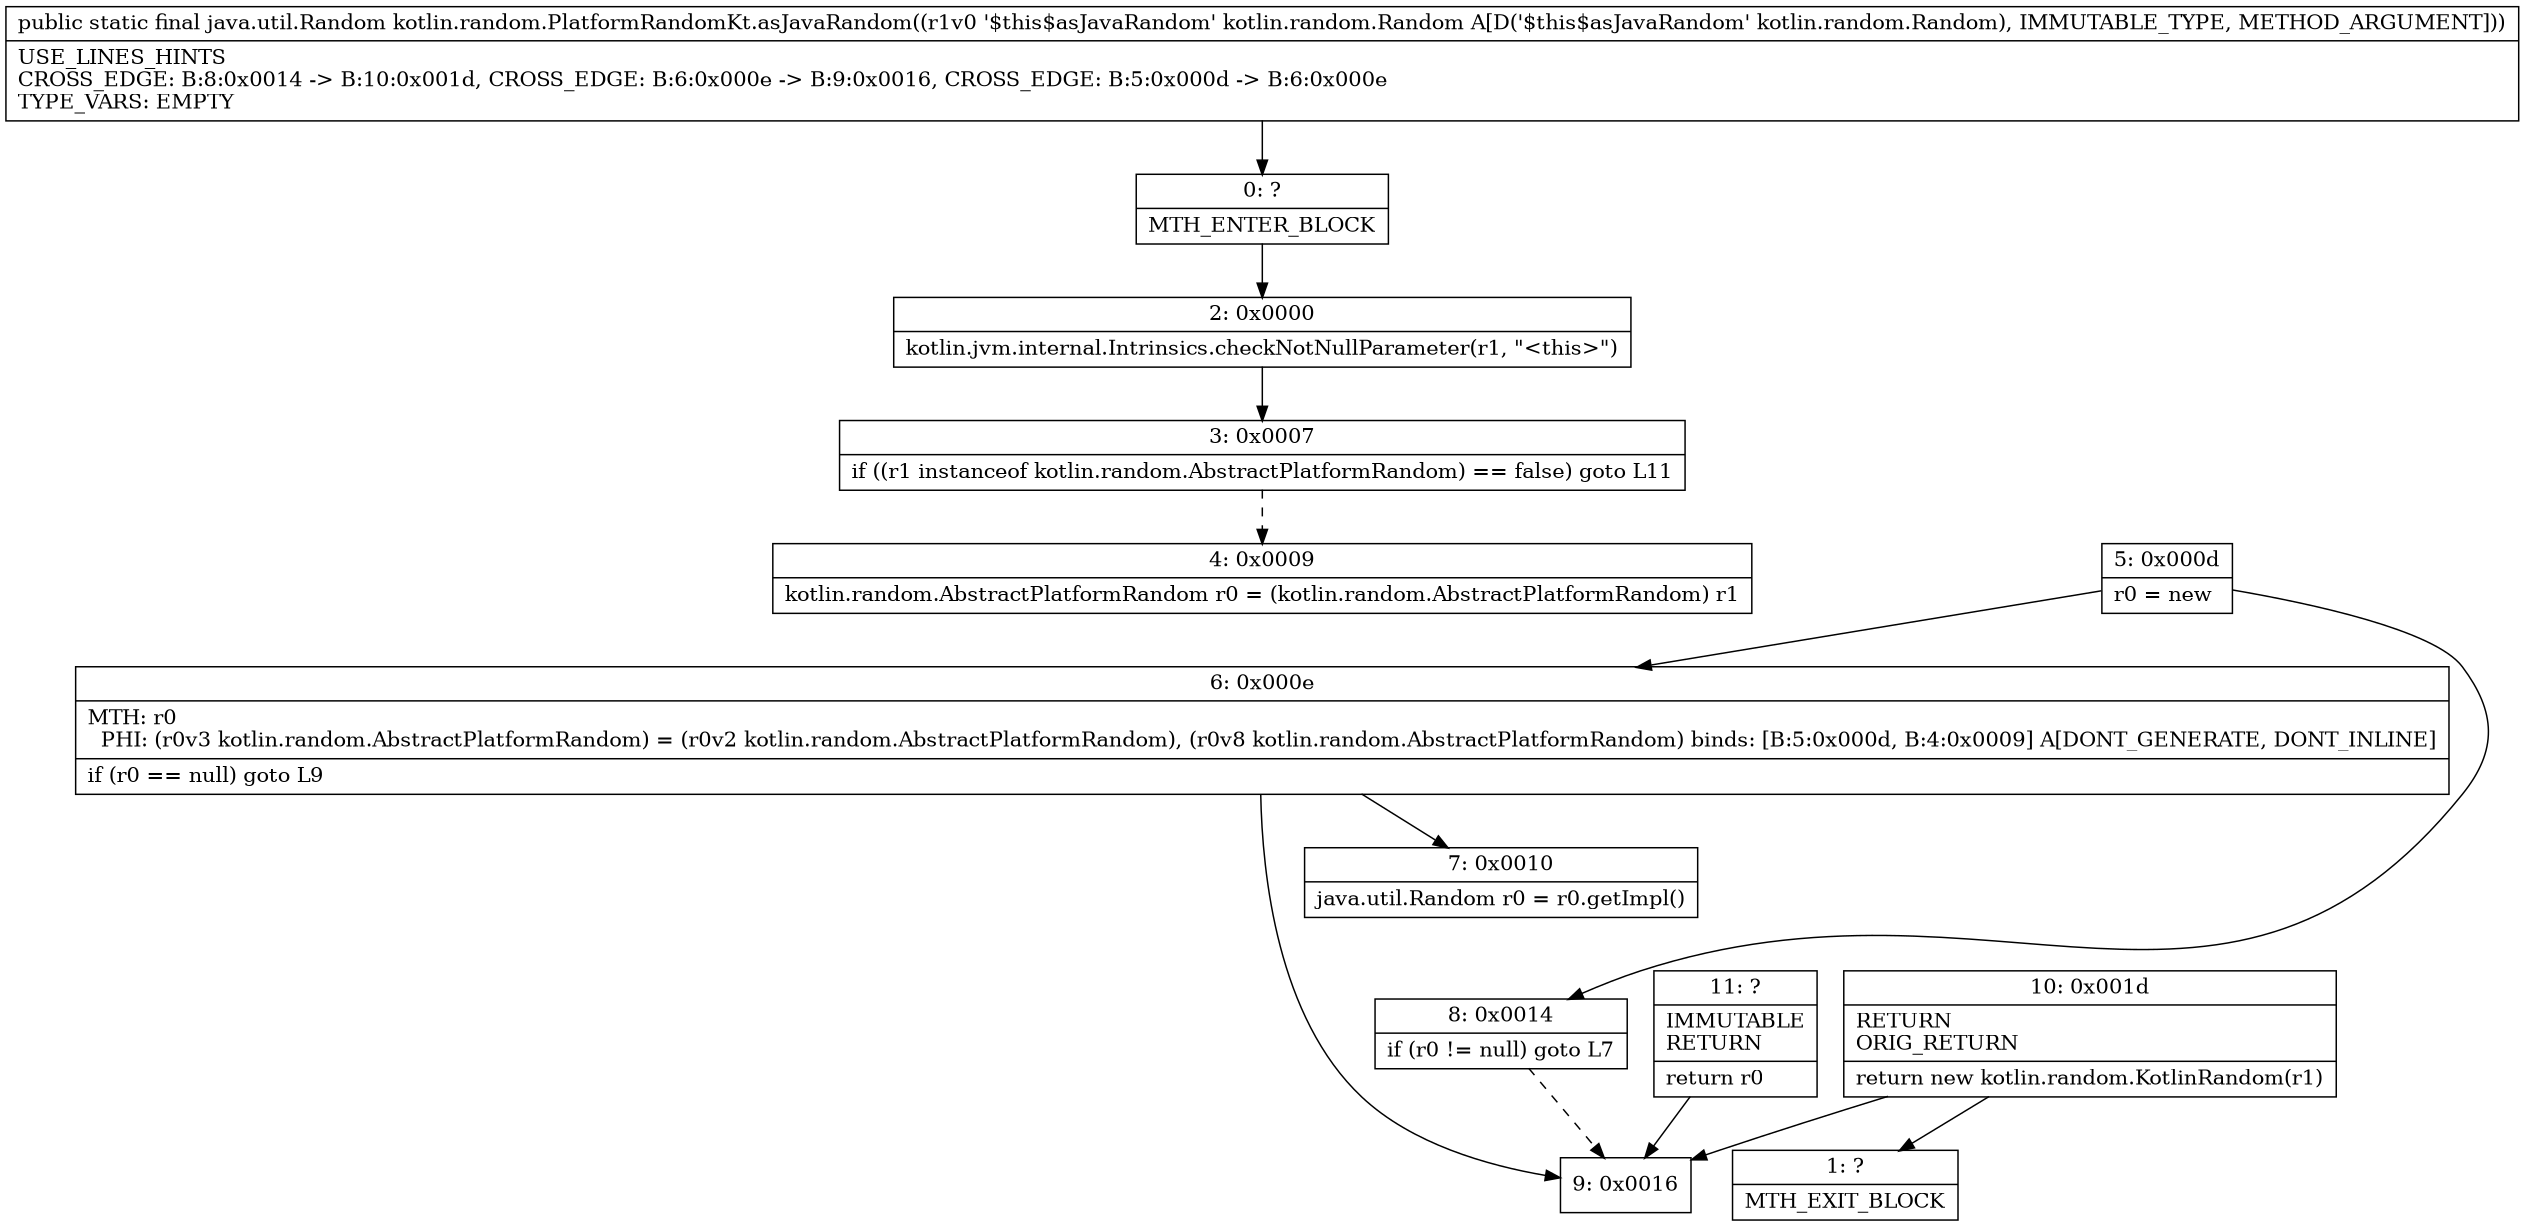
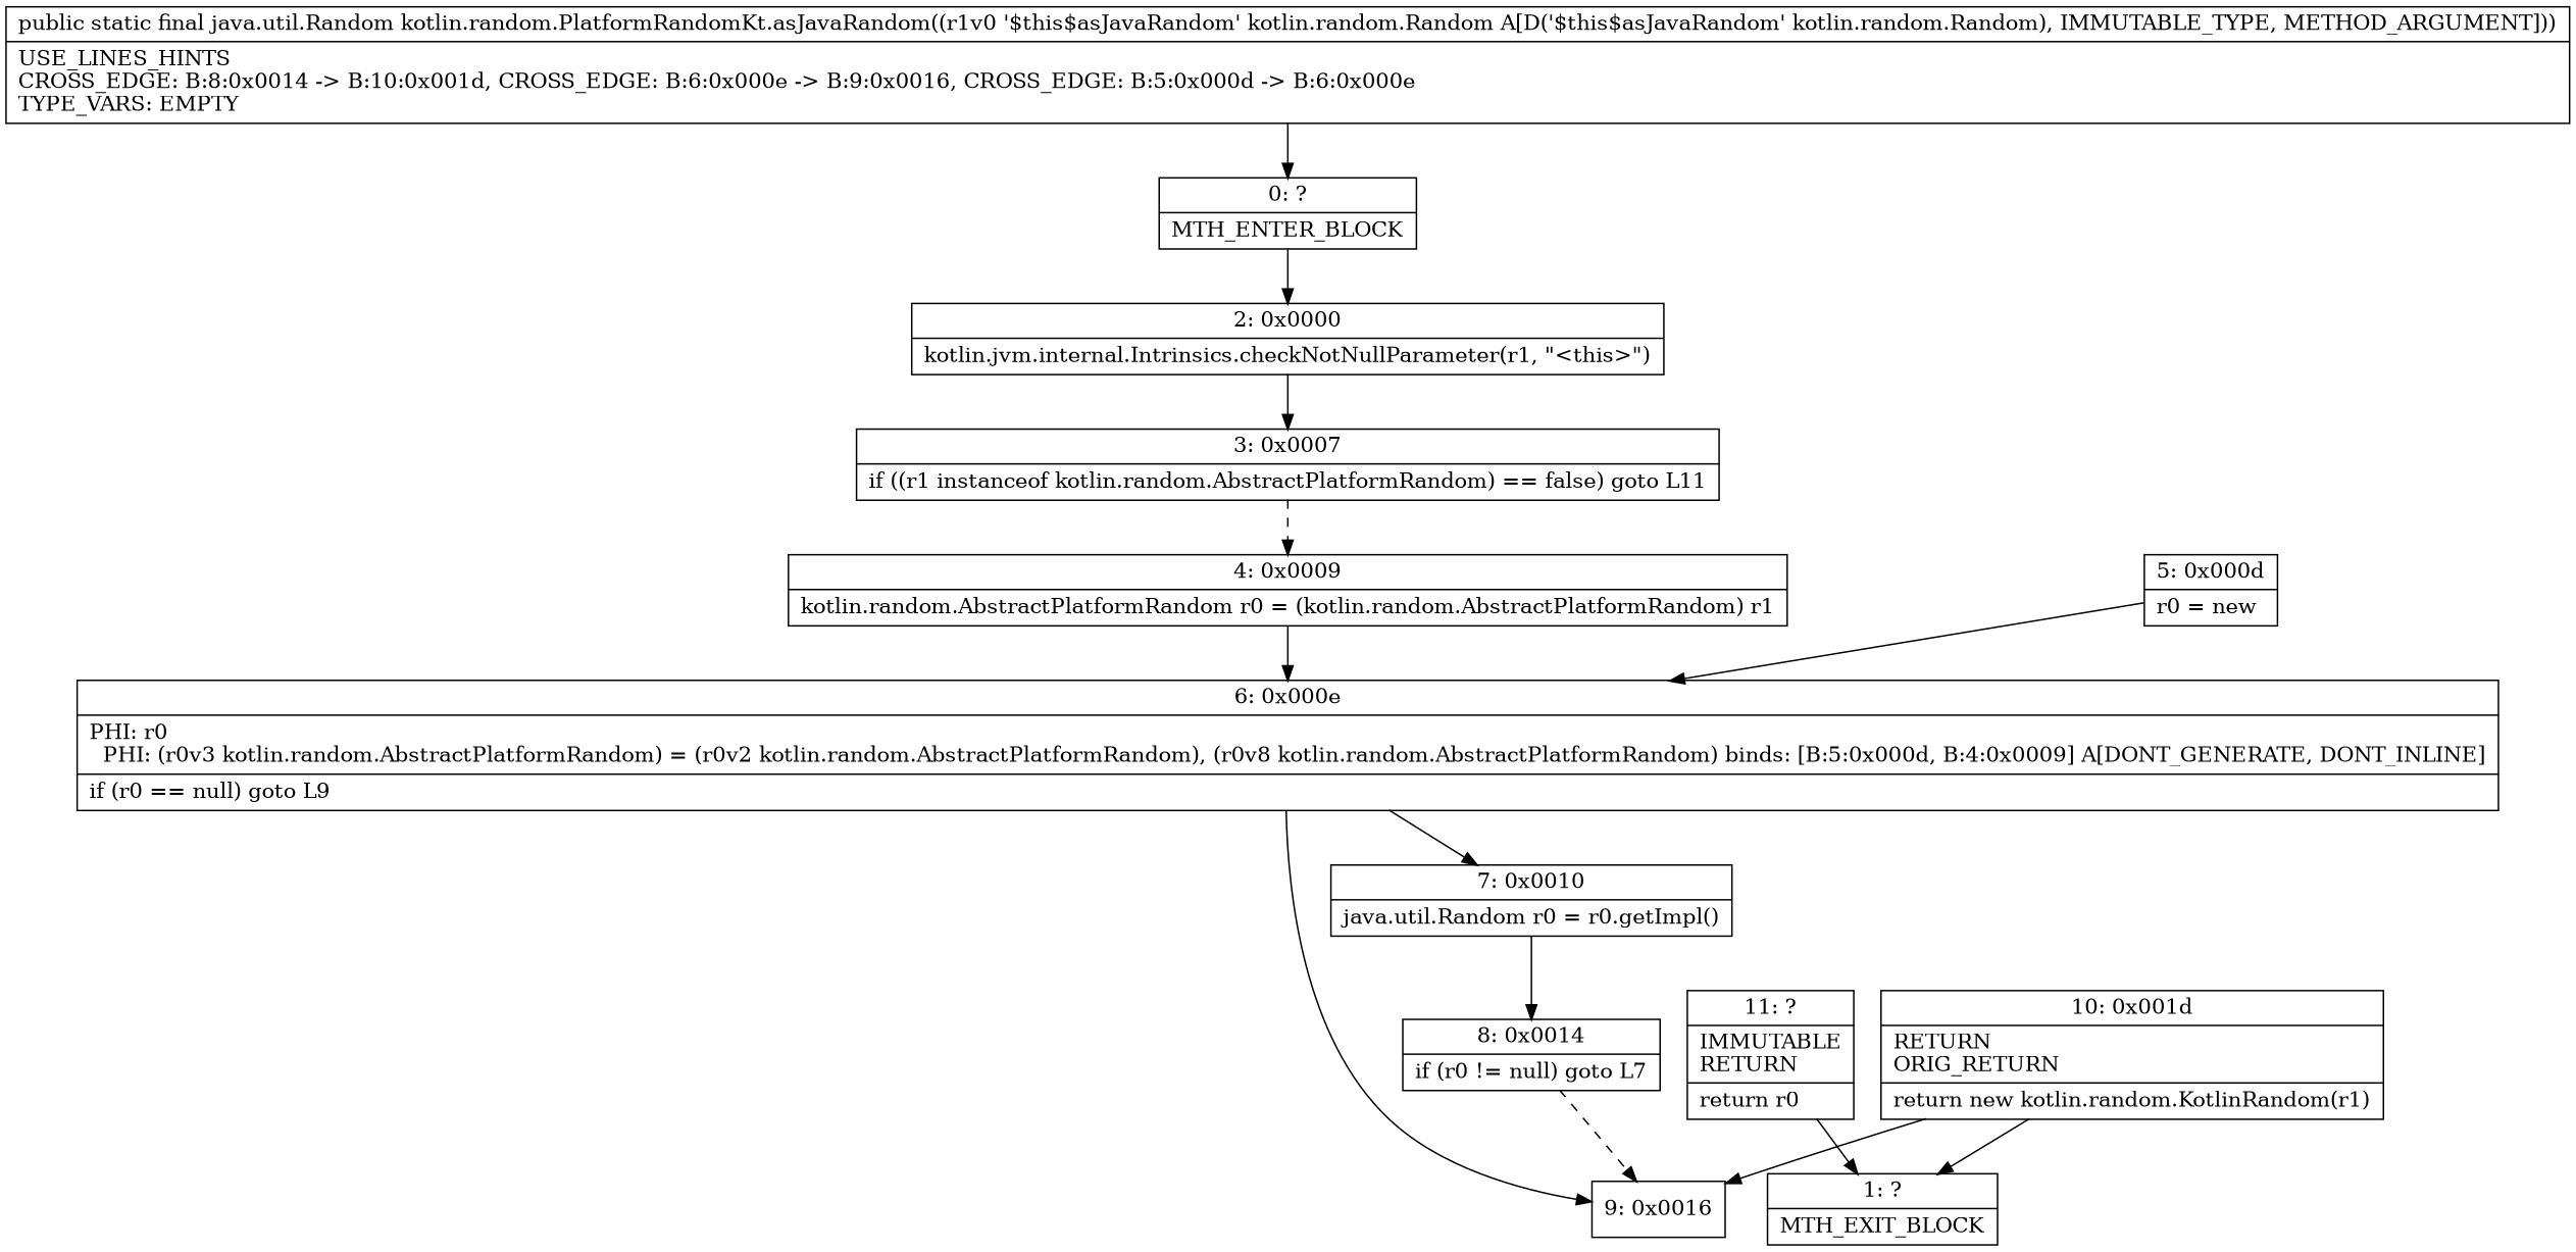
  digraph {
    node [shape=record]
    n1 [label="{0\:\ ?|MTH_ENTER_BLOCK\l}"]
    n2 [label="{2\:\ 0x0000|kotlin.jvm.internal.Intrinsics.checkNotNullParameter(r1, \"\<this\>\")\l}"]
    n3 [label="{3\:\ 0x0007|if ((r1 instanceof kotlin.random.AbstractPlatformRandom) == false) goto L11\l}"]
    n4 [label="{4\:\ 0x0009|kotlin.random.AbstractPlatformRandom r0 = (kotlin.random.AbstractPlatformRandom) r1\l}"]
-   n5 [label="{6\:\ 0x000e|MTH: r0 \l  PHI: (r0v3 kotlin.random.AbstractPlatformRandom) = (r0v2 kotlin.random.AbstractPlatformRandom), (r0v8 kotlin.random.AbstractPlatformRandom) binds: [B:5:0x000d, B:4:0x0009] A[DONT_GENERATE, DONT_INLINE]\l|if (r0 == null) goto L9\l}"]
+   n5 [label="{6\:\ 0x000e|PHI: r0 \l  PHI: (r0v3 kotlin.random.AbstractPlatformRandom) = (r0v2 kotlin.random.AbstractPlatformRandom), (r0v8 kotlin.random.AbstractPlatformRandom) binds: [B:5:0x000d, B:4:0x0009] A[DONT_GENERATE, DONT_INLINE]\l|if (r0 == null) goto L9\l}"]
    n6 [label="{5\:\ 0x000d|r0 = new\l}"]
    n7 [label="{7\:\ 0x0010|java.util.Random r0 = r0.getImpl()\l}"]
    n8 [label="{9\:\ 0x0016}"]
    n9 [label="{8\:\ 0x0014|if (r0 != null) goto L7\l}"]
    n10 [label="{11\:\ ?|IMMUTABLE\lRETURN\l|return r0\l}"]
    n11 [label="{1\:\ ?|MTH_EXIT_BLOCK\l}"]
    n12 [label="{10\:\ 0x001d|RETURN\lORIG_RETURN\l|return new kotlin.random.KotlinRandom(r1)\l}"]
    n13 [label="{public static final java.util.Random kotlin.random.PlatformRandomKt.asJavaRandom((r1v0 '$this$asJavaRandom' kotlin.random.Random A[D('$this$asJavaRandom' kotlin.random.Random), IMMUTABLE_TYPE, METHOD_ARGUMENT]))  | USE_LINES_HINTS\lCROSS_EDGE: B:8:0x0014 \-\> B:10:0x001d, CROSS_EDGE: B:6:0x000e \-\> B:9:0x0016, CROSS_EDGE: B:5:0x000d \-\> B:6:0x000e\lTYPE_VARS: EMPTY\l}"]
    n1 -> n2
    n2 -> n3
    n3 -> n4 [style=dashed]
+   n4 -> n5
    n5 -> n7 [style=solid]
    n5 -> n8
    n6 -> n5
-   n6 -> n9
+   n7 -> n9
    n9 -> n8 [style=dashed]
-   n10 -> n8
+   n10 -> n11
    n12 -> n8
    n12 -> n11
    n13 -> n1
  }
